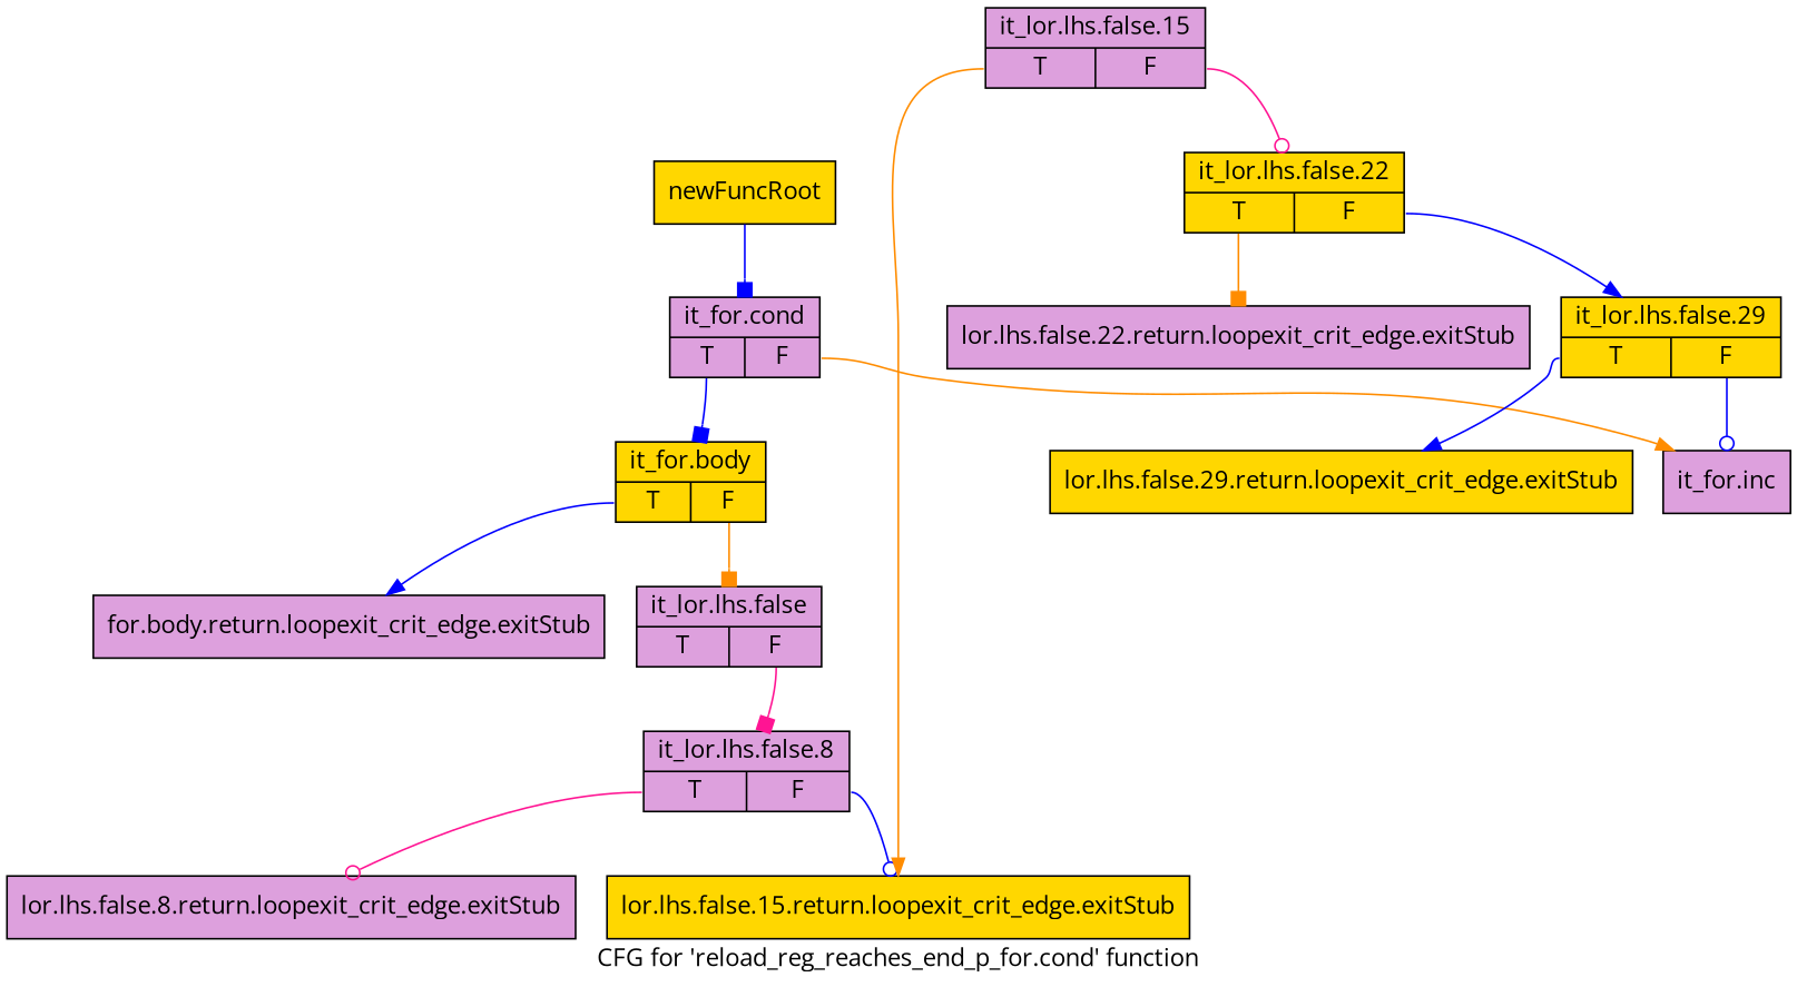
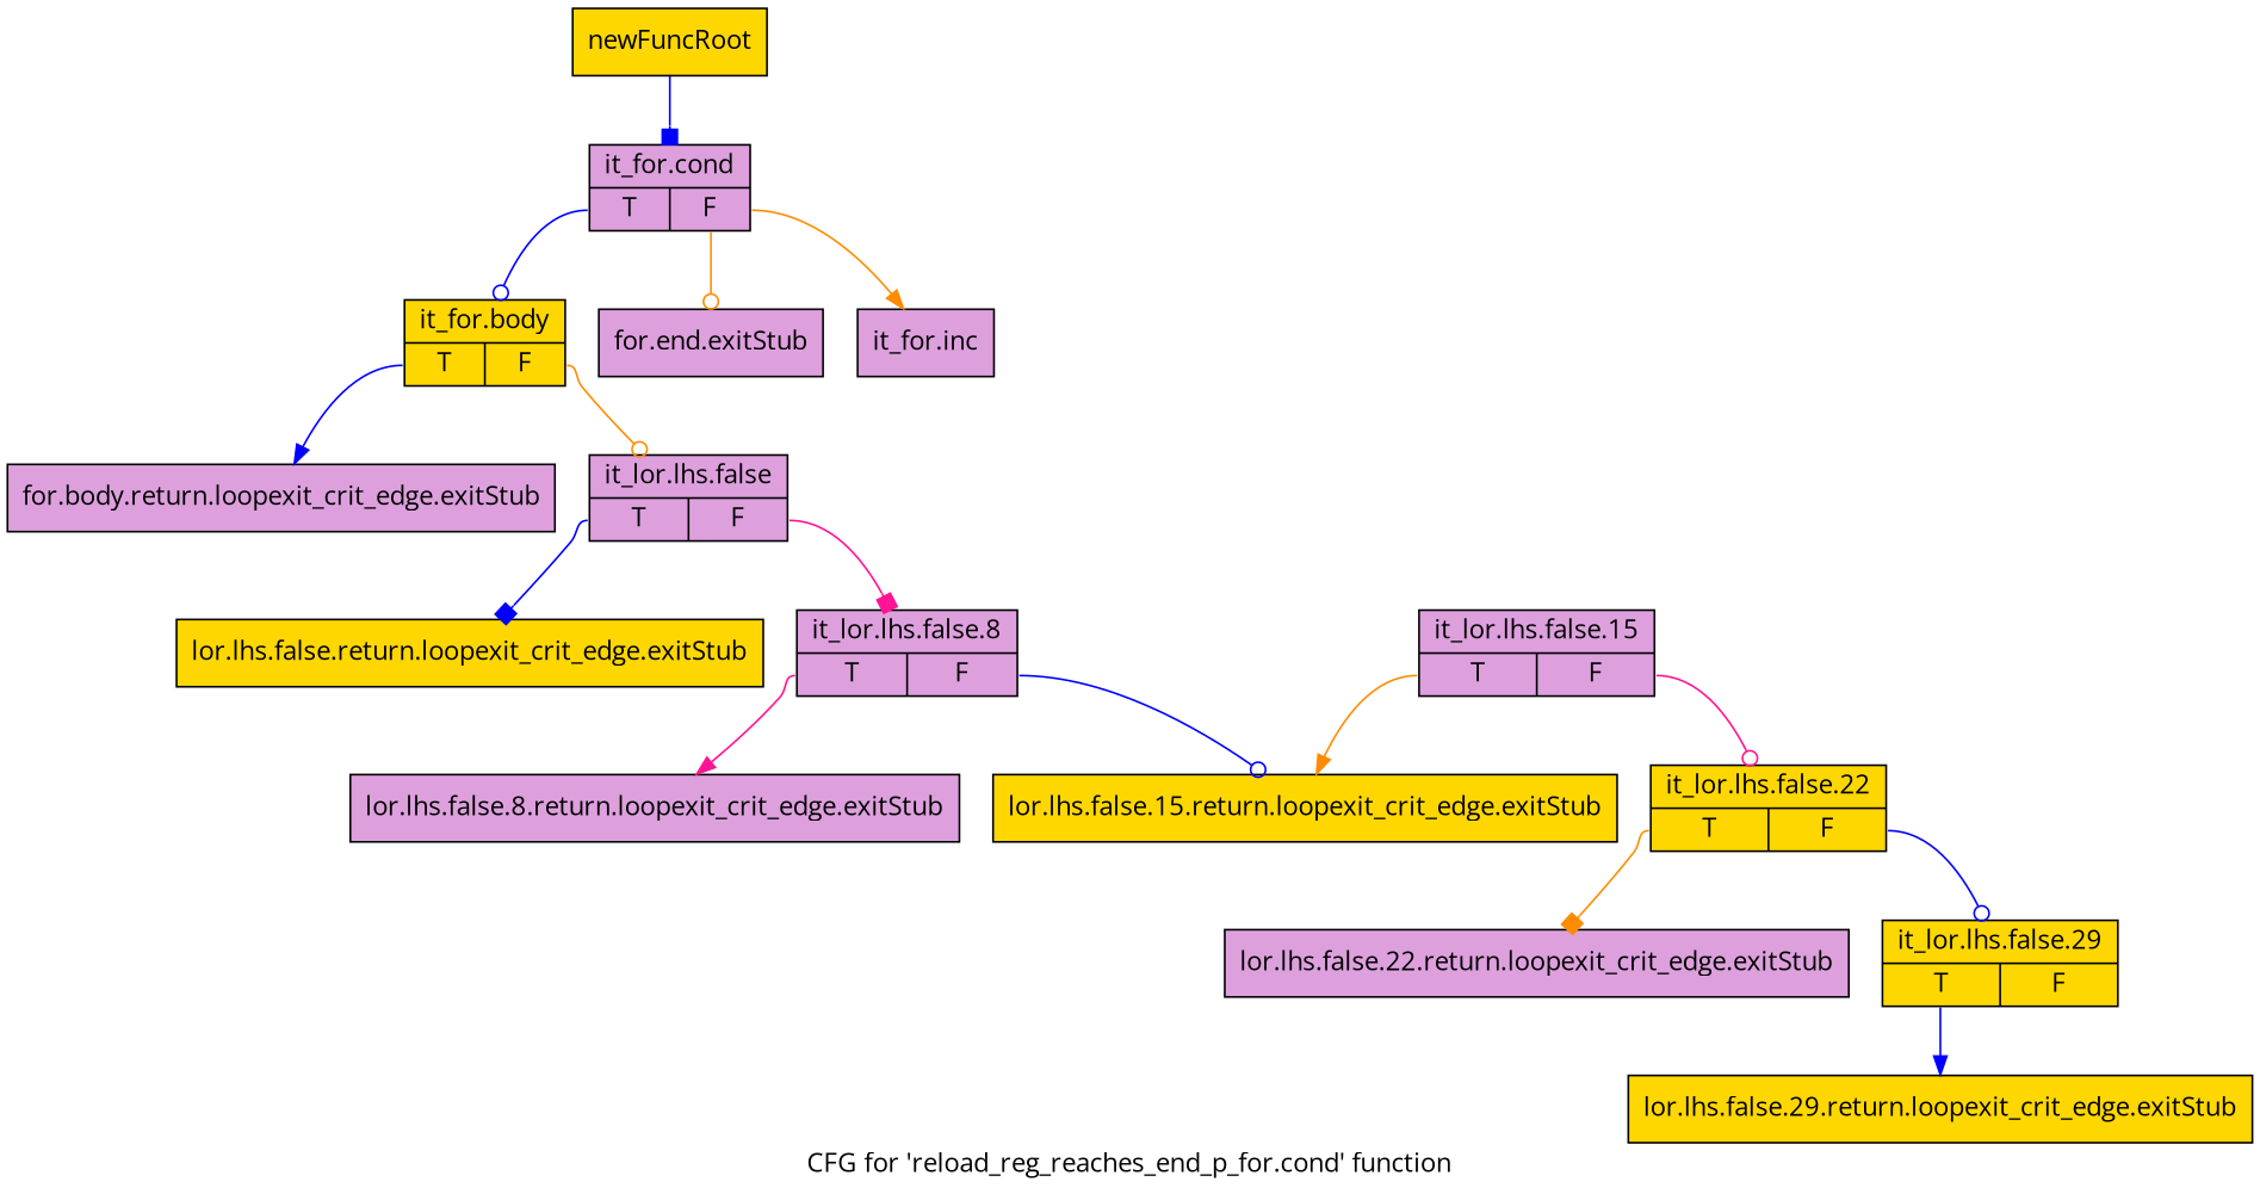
  digraph {
    fontname="Open Sans"
    label="CFG for 'reload_reg_reaches_end_p_for.cond' function"
    node [fillcolor=plum fontname="Open Sans" shape=record style=filled]
    edge [arrowhead=normal color=blue fontname="Open Sans" tailport=s1]
    n1 [fillcolor=gold label="{newFuncRoot}"]
    n2 [label="{it_for.cond|{<s0>T|<s1>F}}"]
+   n3 [label="{for.end.exitStub}"]
    n4 [fillcolor=gold label="{it_for.body|{<s0>T|<s1>F}}"]
    n5 [label="{it_for.inc}"]
    n6 [label="{for.body.return.loopexit_crit_edge.exitStub}"]
    n7 [label="{it_lor.lhs.false|{<s0>T|<s1>F}}"]
+   n8 [fillcolor=gold label="{lor.lhs.false.return.loopexit_crit_edge.exitStub}"]
    n9 [label="{lor.lhs.false.8.return.loopexit_crit_edge.exitStub}"]
    n10 [fillcolor=gold label="{lor.lhs.false.15.return.loopexit_crit_edge.exitStub}"]
    n11 [label="{lor.lhs.false.22.return.loopexit_crit_edge.exitStub}"]
    n12 [fillcolor=gold label="{lor.lhs.false.29.return.loopexit_crit_edge.exitStub}"]
    n13 [label="{it_lor.lhs.false.8|{<s0>T|<s1>F}}"]
    n14 [label="{it_lor.lhs.false.15|{<s0>T|<s1>F}}"]
    n15 [fillcolor=gold label="{it_lor.lhs.false.22|{<s0>T|<s1>F}}"]
    n16 [fillcolor=gold label="{it_lor.lhs.false.29|{<s0>T|<s1>F}}"]
    n1 -> n2 [arrowhead=box]
-   n2 -> n4 [arrowhead=box tailport=s0]
+   n2 -> n3 [arrowhead=odot color=darkorange]
+   n2 -> n4 [arrowhead=odot tailport=s0]
    n2 -> n5 [color=darkorange]
    n4 -> n6 [tailport=s0]
-   n4 -> n7 [arrowhead=box color=darkorange]
+   n4 -> n7 [arrowhead=odot color=darkorange]
+   n7 -> n8 [arrowhead=box tailport=s0]
    n7 -> n13 [arrowhead=box color=deeppink]
-   n13 -> n9 [arrowhead=odot color=deeppink tailport=s0]
+   n13 -> n9 [color=deeppink tailport=s0]
    n13 -> n10 [arrowhead=odot]
    n14 -> n10 [color=darkorange tailport=s0]
    n14 -> n15 [arrowhead=odot color=deeppink]
    n15 -> n11 [arrowhead=box color=darkorange tailport=s0]
-   n15 -> n16
-   n16 -> n5 [arrowhead=odot]
+   n15 -> n16 [arrowhead=odot]
    n16 -> n12 [tailport=s0]
  }
